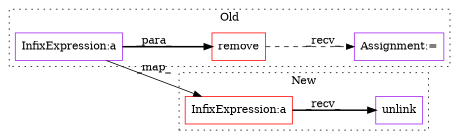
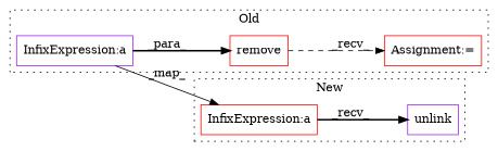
  digraph {
    rankdir=LR
    node [a=32 color=purple l=3 shape=box]
    edge [style=bold]
    n1 [color=red l="7,1" label=remove s="2203,2260"]
    n2 [a=27 label="InfixExpression:a" s=2224]
-   n3 [a=7 l=2 label="Assignment:=" s=1468]
+   n3 [a=7 color=red l=2 label="Assignment:=" s=1468]
    n4 [l=8 label=unlink s=2223]
    n5 [a=27 color=red label="InfixExpression:a" s=2185]
    subgraph cluster_1 {
      label=Old
      style=dotted
      n1
      n2
      n3
    }
    subgraph cluster_2 {
      label=New
      style=dotted
      n4
      n5
    }
    n1 -> n3 [label=_recv_ style=dashed]
    n2 -> n1 [label=_para_]
    n2 -> n5 [label=_map_ style=solid]
    n5 -> n4 [label=_recv_]
  }
